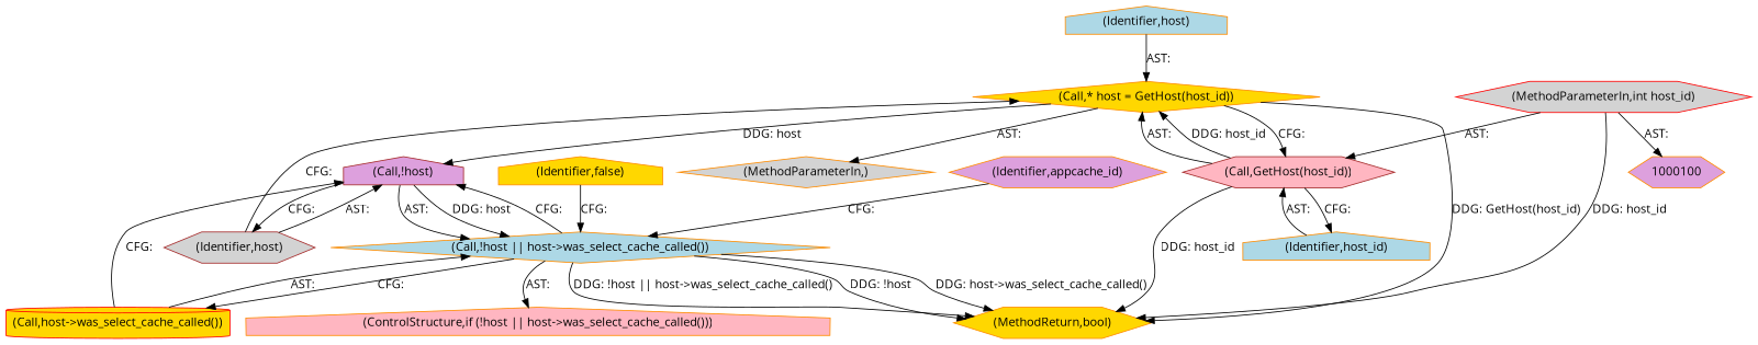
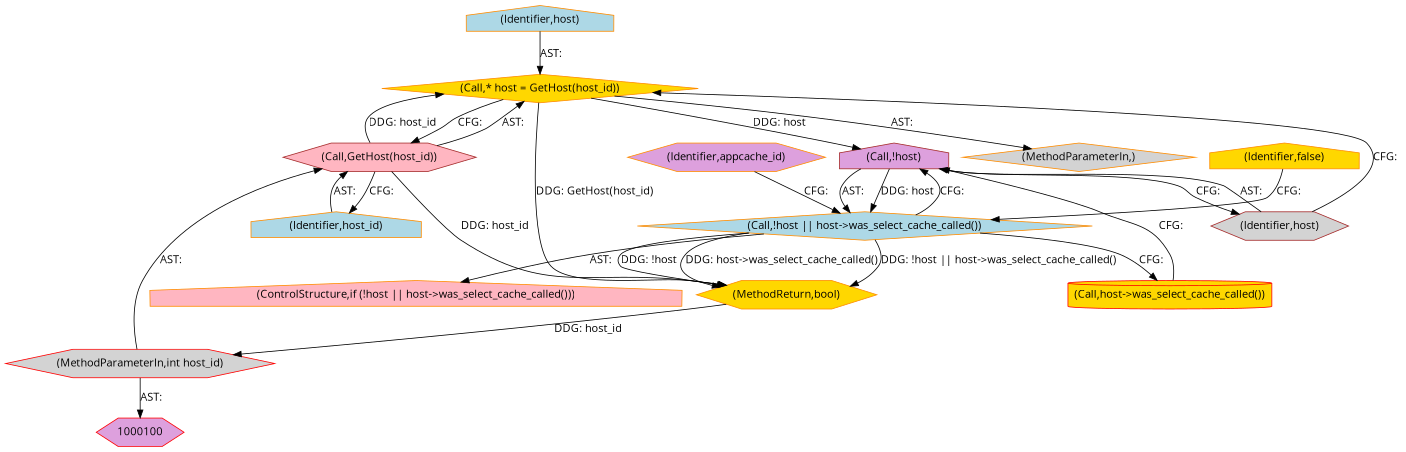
  digraph {
    fontname="Open Sans"
    node [color=darkorange fillcolor=gold fontname="Open Sans" shape=hexagon style=filled]
    edge [fontname="Open Sans"]
    n1 [label="(Call,* host = GetHost(host_id))" shape=diamond]
    n2 [color=brown fillcolor=lightpink label="(Call,GetHost(host_id))"]
    n3 [color=brown fillcolor=plum label="(Call,!host)" shape=house]
    n4 [fillcolor=lightgrey label="(MethodParameterIn,)" shape=diamond]
    n5 [label="(MethodReturn,bool)"]
    n6 [fillcolor=lightblue label="(Identifier,host_id)" shape=house]
    n7 [fillcolor=lightblue label="(Call,!host || host->was_select_cache_called())" shape=diamond]
    n8 [color=brown fillcolor=lightgrey label="(Identifier,host)"]
    n9 [color=red fillcolor=lightgrey label="(MethodParameterIn,int host_id)"]
-   1000100 [fillcolor=plum]
+   1000100 [color=red fillcolor=plum]
    n11 [color=red label="(Call,host->was_select_cache_called())" shape=cylinder]
    n12 [fillcolor=lightpink label="(ControlStructure,if (!host || host->was_select_cache_called()))" shape=house]
    n13 [fillcolor=plum label="(Identifier,appcache_id)"]
    n14 [label="(Identifier,false)" shape=house]
    n15 [fillcolor=lightblue label="(Identifier,host)" shape=house]
    n1 -> n2 [label="CFG: "]
    n1 -> n3 [label="DDG: host"]
    n1 -> n4 [label="AST: "]
    n1 -> n5 [label="DDG: GetHost(host_id)"]
    n2 -> n1 [label="AST: "]
    n2 -> n1 [label="DDG: host_id"]
    n2 -> n5 [label="DDG: host_id"]
    n2 -> n6 [label="CFG: "]
    n3 -> n7 [label="AST: "]
    n3 -> n7 [label="DDG: host"]
    n3 -> n8 [label="CFG: "]
    n6 -> n2 [label="AST: "]
    n7 -> n3 [label="CFG: "]
    n7 -> n5 [label="DDG: host->was_select_cache_called()"]
    n7 -> n5 [label="DDG: !host || host->was_select_cache_called()"]
    n7 -> n5 [label="DDG: !host"]
    n7 -> n11 [label="CFG: "]
    n7 -> n12 [label="AST: "]
    n8 -> n1 [label="CFG: "]
    n8 -> n3 [label="AST: "]
    n9 -> n2 [label="AST: "]
-   n9 -> n5 [label="DDG: host_id"]
+   n5 -> n9 [label="DDG: host_id"]
    n9 -> 1000100 [label="AST: "]
    n11 -> n3 [label="CFG: "]
-   n11 -> n7 [label="AST: "]
    n13 -> n7 [label="CFG: "]
    n14 -> n7 [label="CFG: "]
    n15 -> n1 [label="AST: "]
  }
